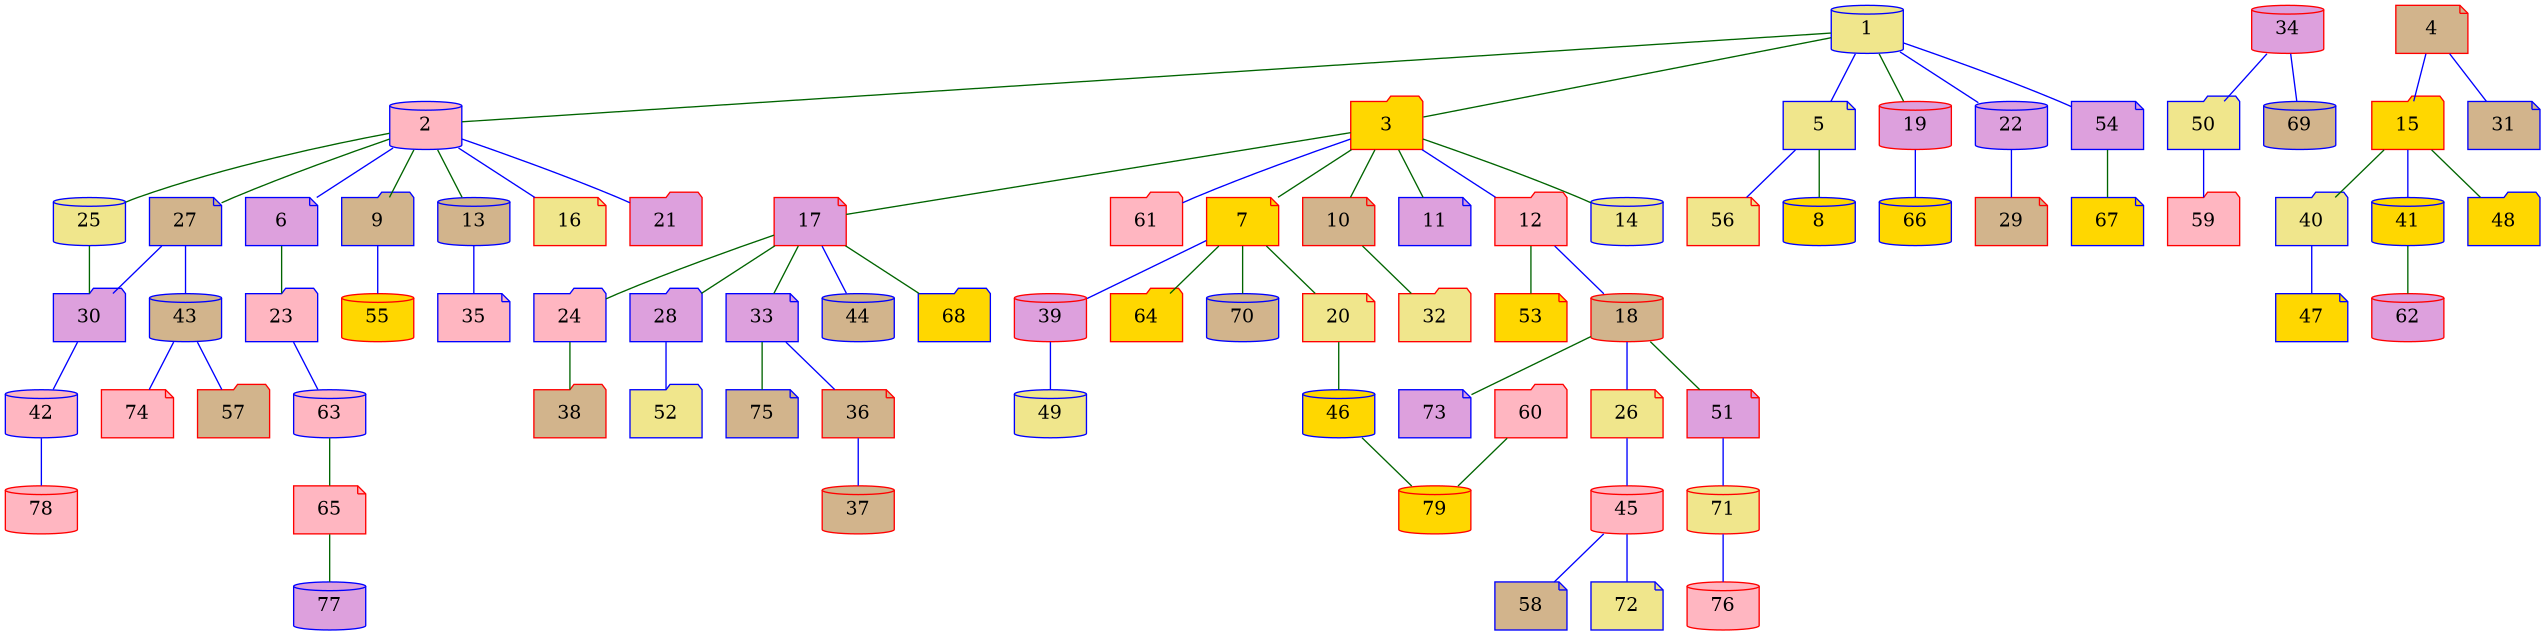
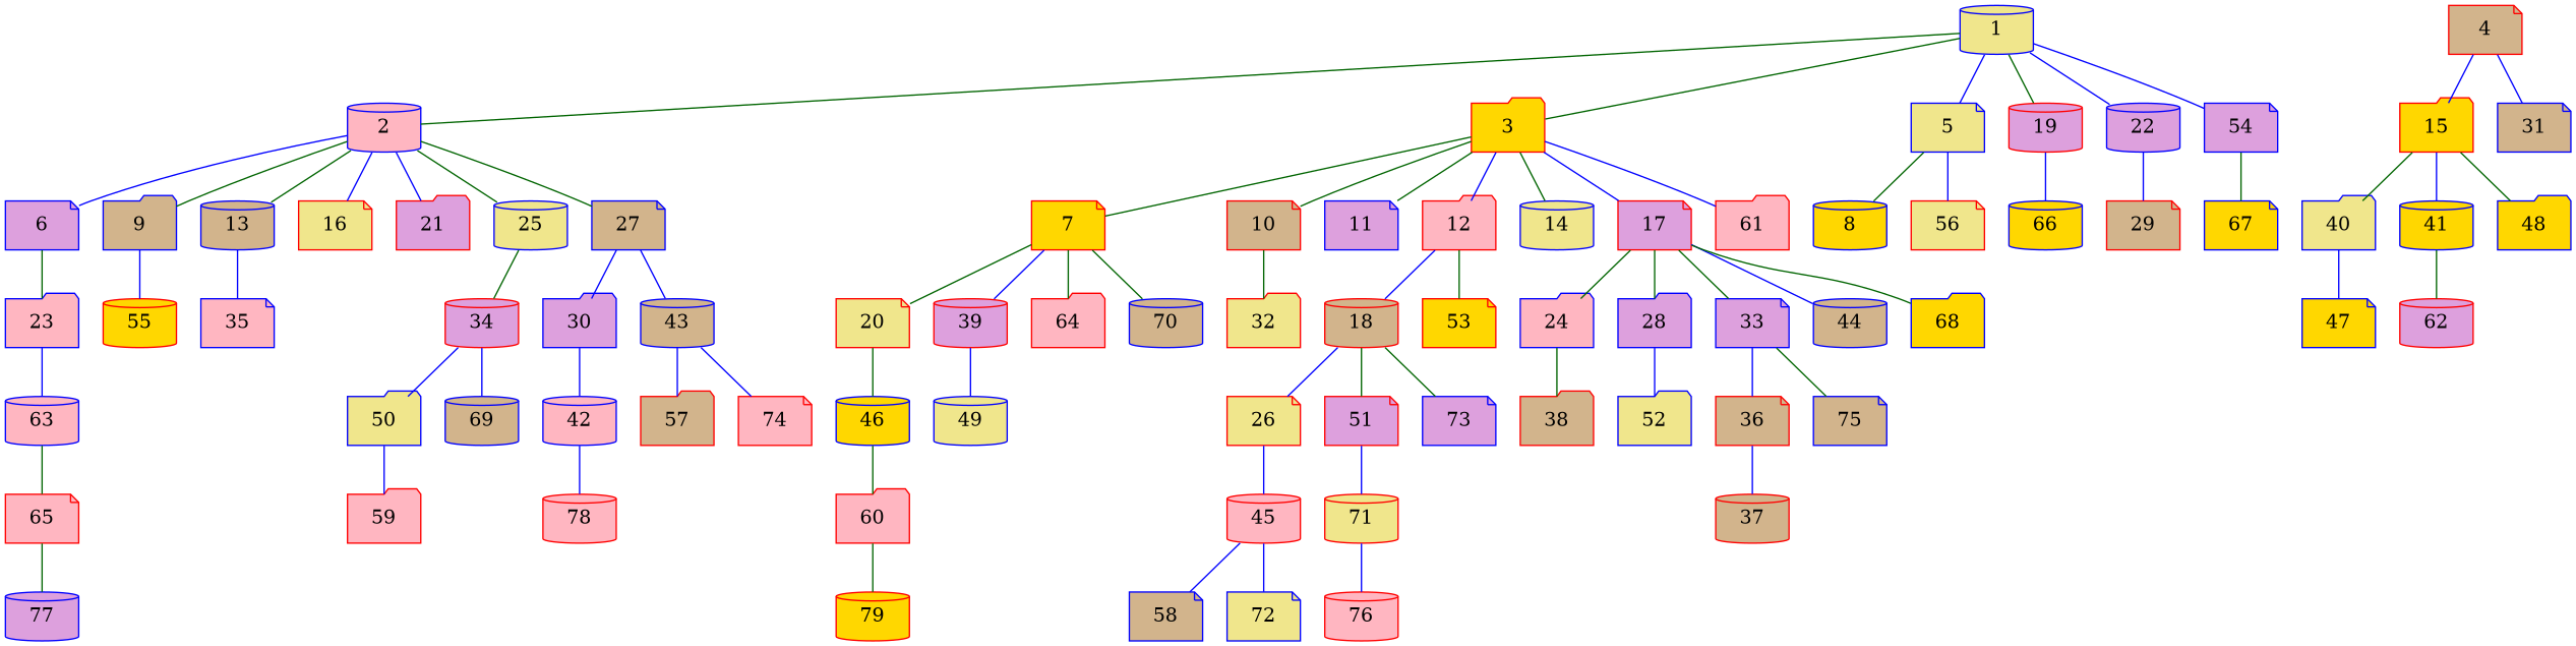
  graph {
    node [color=blue fillcolor=tan shape=cylinder style=filled]
    edge [color=blue]
    1 [fillcolor=khaki]
    2 [fillcolor=lightpink]
    3 [color=red fillcolor=gold shape=folder]
    5 [fillcolor=khaki shape=note]
    19 [color=red fillcolor=plum]
    22 [fillcolor=plum]
    54 [fillcolor=plum shape=note]
    6 [fillcolor=plum shape=note]
    9 [shape=folder]
    13
    16 [color=red fillcolor=khaki shape=note]
    21 [color=red fillcolor=plum shape=folder]
    25 [fillcolor=khaki]
    27 [shape=note]
    7 [color=red fillcolor=gold shape=note]
    10 [color=red shape=note]
    11 [fillcolor=plum shape=note]
    12 [color=red fillcolor=lightpink shape=folder]
    14 [fillcolor=khaki]
    17 [color=red fillcolor=plum shape=note]
    61 [color=red fillcolor=lightpink shape=folder]
    8 [fillcolor=gold]
    56 [color=red fillcolor=khaki shape=note]
    66 [fillcolor=gold]
    29 [color=red shape=note]
    67 [fillcolor=gold shape=note]
    23 [fillcolor=lightpink shape=folder]
    55 [color=red fillcolor=gold]
    35 [fillcolor=lightpink shape=note]
    34 [color=red fillcolor=plum]
    30 [fillcolor=plum shape=folder]
    43
    4 [color=red shape=note]
    15 [color=red fillcolor=gold shape=folder]
    31 [shape=note]
    20 [color=red fillcolor=khaki shape=note]
    39 [color=red fillcolor=plum]
-   64 [color=red fillcolor=gold shape=folder]
+   64 [color=red fillcolor=lightpink shape=folder]
    70
    32 [color=red fillcolor=khaki shape=folder]
    18 [color=red]
    53 [color=red fillcolor=gold shape=note]
    24 [fillcolor=lightpink shape=folder]
    28 [fillcolor=plum shape=folder]
    33 [fillcolor=plum shape=note]
    44
    68 [fillcolor=gold shape=folder]
    40 [fillcolor=khaki shape=folder]
    41 [fillcolor=gold]
    48 [fillcolor=gold shape=folder]
    63 [fillcolor=lightpink]
    46 [fillcolor=gold]
    49 [fillcolor=khaki]
    26 [color=red fillcolor=khaki shape=note]
    51 [color=red fillcolor=plum shape=note]
    73 [fillcolor=plum shape=note]
    47 [fillcolor=gold shape=note]
    62 [color=red fillcolor=plum]
    38 [color=red shape=folder]
    52 [fillcolor=khaki shape=folder]
    36 [color=red shape=note]
    75 [shape=note]
    45 [color=red fillcolor=lightpink]
    71 [color=red fillcolor=khaki]
    60 [color=red fillcolor=lightpink shape=folder]
    65 [color=red fillcolor=lightpink shape=note]
    50 [fillcolor=khaki shape=folder]
    69
    58 [shape=note]
    72 [fillcolor=khaki shape=note]
    42 [fillcolor=lightpink]
    57 [color=red shape=folder]
    74 [color=red fillcolor=lightpink shape=note]
    78 [color=red fillcolor=lightpink]
    37 [color=red]
    59 [color=red fillcolor=lightpink shape=folder]
    79 [color=red fillcolor=gold]
    76 [color=red fillcolor=lightpink]
    77 [fillcolor=plum]
    1 -- 2 [color=darkgreen]
    1 -- 3 [color=darkgreen]
    1 -- 5
    1 -- 19 [color=darkgreen]
    1 -- 22
    1 -- 54
    2 -- 6
    2 -- 9 [color=darkgreen]
    2 -- 13 [color=darkgreen]
    2 -- 16
    2 -- 21
    2 -- 25 [color=darkgreen]
    2 -- 27 [color=darkgreen]
    3 -- 7 [color=darkgreen]
    3 -- 10 [color=darkgreen]
    3 -- 11 [color=darkgreen]
    3 -- 12
    3 -- 14 [color=darkgreen]
-   3 -- 17 [color=darkgreen]
+   3 -- 17
    3 -- 61
    5 -- 8 [color=darkgreen]
    5 -- 56
    19 -- 66
    22 -- 29
    54 -- 67 [color=darkgreen]
    6 -- 23 [color=darkgreen]
    9 -- 55
    13 -- 35
-   25 -- 30 [color=darkgreen]
+   25 -- 34 [color=darkgreen]
    27 -- 30
    27 -- 43
    7 -- 20 [color=darkgreen]
    7 -- 39
    7 -- 64 [color=darkgreen]
    7 -- 70 [color=darkgreen]
    10 -- 32 [color=darkgreen]
    12 -- 18
    12 -- 53 [color=darkgreen]
    17 -- 24 [color=darkgreen]
    17 -- 28 [color=darkgreen]
    17 -- 33 [color=darkgreen]
    17 -- 44
    17 -- 68 [color=darkgreen]
    23 -- 63
    34 -- 50
    34 -- 69
    30 -- 42
    43 -- 57
    43 -- 74
    4 -- 15
    4 -- 31
    15 -- 40 [color=darkgreen]
    15 -- 41
    15 -- 48 [color=darkgreen]
    20 -- 46 [color=darkgreen]
    39 -- 49
    18 -- 26
    18 -- 51 [color=darkgreen]
    18 -- 73 [color=darkgreen]
    24 -- 38 [color=darkgreen]
    28 -- 52
    33 -- 36
    33 -- 75 [color=darkgreen]
    40 -- 47
    41 -- 62 [color=darkgreen]
    63 -- 65 [color=darkgreen]
-   46 -- 79 [color=darkgreen]
+   46 -- 60 [color=darkgreen]
    26 -- 45
    51 -- 71
    36 -- 37
    45 -- 58
    45 -- 72
    71 -- 76
    60 -- 79 [color=darkgreen]
    65 -- 77 [color=darkgreen]
    50 -- 59
    42 -- 78
  }
